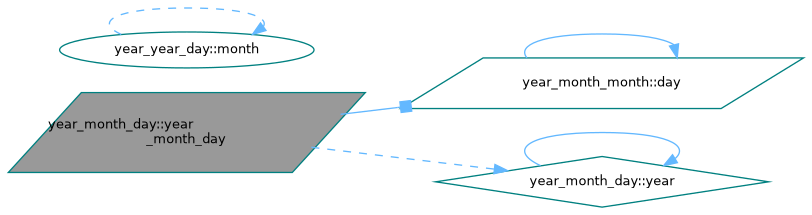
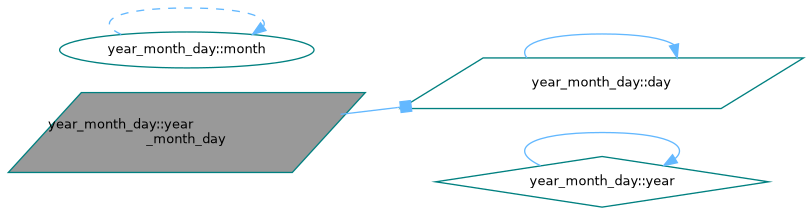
  digraph {
    rankdir=LR
    node [color=teal fillcolor=white fontname=Helvetica fontsize=10 shape=parallelogram style=filled]
    edge [arrowhead=normal color=steelblue1 fontname=Helvetica fontsize=10 labelfontname=Helvetica labelfontsize=10 style=solid]
    n1 [fillcolor=grey60 fontcolor=black height=0.2 label="year_month_day::year\l_month_day" width=0.4]
-   n2 [height=0.2 label="year_month_month::day" width=0.4]
+   n2 [height=0.2 label="year_month_day::day" width=0.4]
    n3 [height=0.2 label="year_month_day::year" shape=diamond width=0.4]
-   n4 [height=0.2 label="year_year_day::month" shape=ellipse width=0.4]
+   n4 [height=0.2 label="year_month_day::month" shape=ellipse width=0.4]
    n1 -> n2 [arrowhead=box]
-   n1 -> n3 [style=dashed]
    n2 -> n2
    n3 -> n3
    n4 -> n4 [style=dashed]
  }
